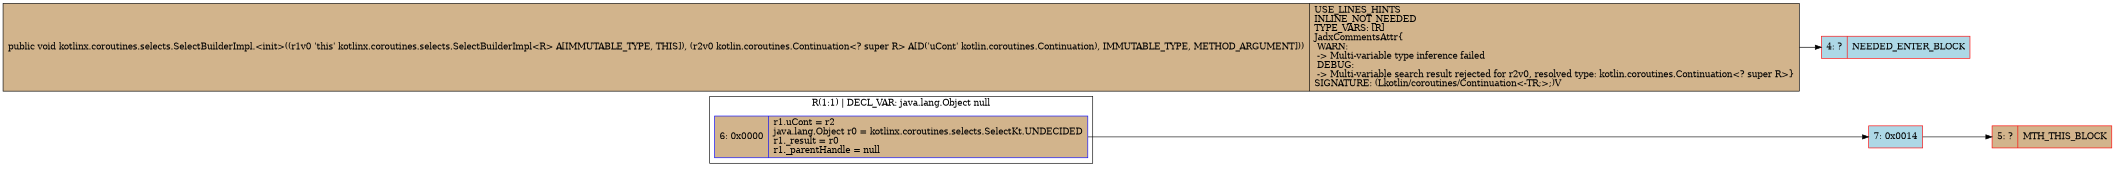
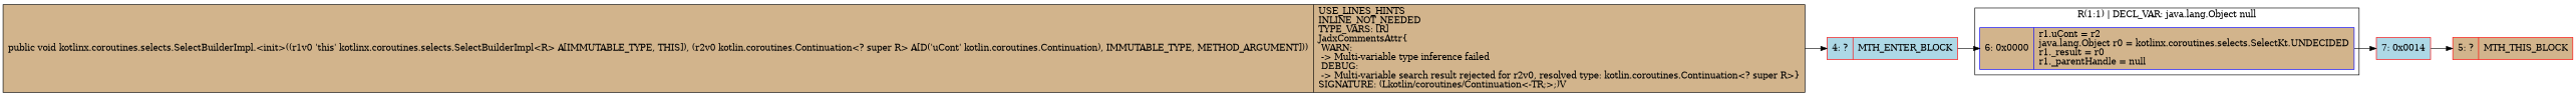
  digraph {
    rankdir=LR
    node [color=red fillcolor=tan shape=record style=filled]
    n1 [color=blue label="{6\:\ 0x0000|r1.uCont = r2\ljava.lang.Object r0 = kotlinx.coroutines.selects.SelectKt.UNDECIDED\lr1._result = r0\lr1._parentHandle = null\l}"]
    n2 [fillcolor=lightblue label="{7\:\ 0x0014}"]
    n3 [label="{5\:\ ?|MTH_THIS_BLOCK\l}"]
-   n4 [fillcolor=lightblue label="{4\:\ ?|NEEDED_ENTER_BLOCK\l}"]
+   n4 [fillcolor=lightblue label="{4\:\ ?|MTH_ENTER_BLOCK\l}"]
    n5 [label="{public void kotlinx.coroutines.selects.SelectBuilderImpl.\<init\>((r1v0 'this' kotlinx.coroutines.selects.SelectBuilderImpl\<R\> A[IMMUTABLE_TYPE, THIS]), (r2v0 kotlin.coroutines.Continuation\<? super R\> A[D('uCont' kotlin.coroutines.Continuation), IMMUTABLE_TYPE, METHOD_ARGUMENT]))  | USE_LINES_HINTS\lINLINE_NOT_NEEDED\lTYPE_VARS: [R]\lJadxCommentsAttr\{\l WARN: \l \-\> Multi\-variable type inference failed\l DEBUG: \l \-\> Multi\-variable search result rejected for r2v0, resolved type: kotlin.coroutines.Continuation\<? super R\>\}\lSIGNATURE: (Lkotlin\/coroutines\/Continuation\<\-TR;\>;)V\l}" color=""]
    subgraph cluster_1 {
      label="R(1:1) | DECL_VAR: java.lang.Object null\l"
      n1
    }
    n1 -> n2
    n2 -> n3
+   n4 -> n1
    n5 -> n4
  }
